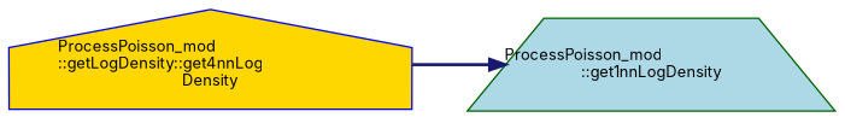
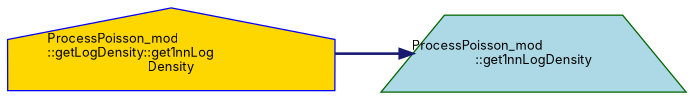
  digraph {
    rankdir=LR
    fontname=Inter
    node [fontname=Inter fontsize=10 style=filled]
-   n1 [color=blue fillcolor=gold fontcolor=black height=0.2 label="ProcessPoisson_mod\l::getLogDensity::get4nnLog\lDensity" shape=house width=0.4]
+   n1 [color=blue fillcolor=gold fontcolor=black height=0.2 label="ProcessPoisson_mod\l::getLogDensity::get1nnLog\lDensity" shape=house width=0.4]
    n2 [color=darkgreen fillcolor=lightblue height=0.2 label="ProcessPoisson_mod\l::get1nnLogDensity" shape=trapezium width=0.4]
    n1 -> n2 [color=midnightblue fontname=Inter fontsize=10 labelfontname=Helvetica labelfontsize=10 style=bold]
  }
